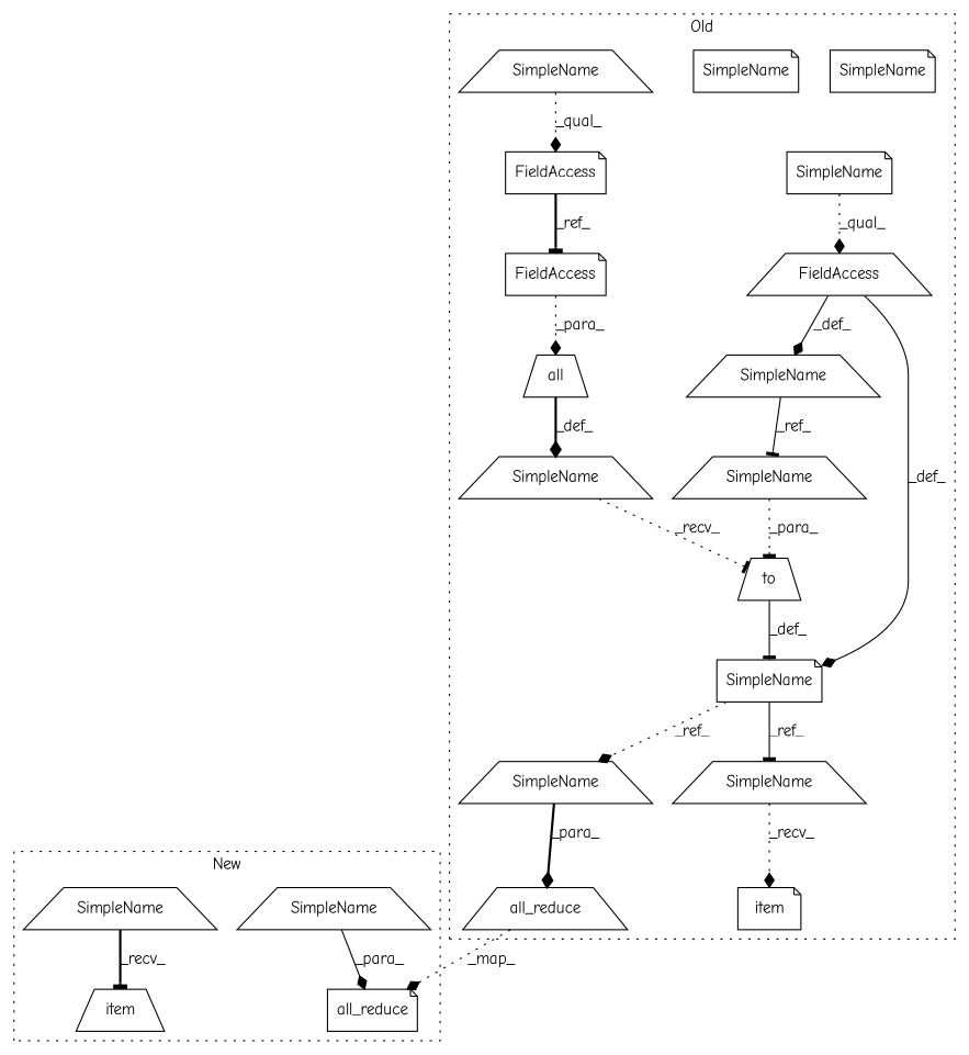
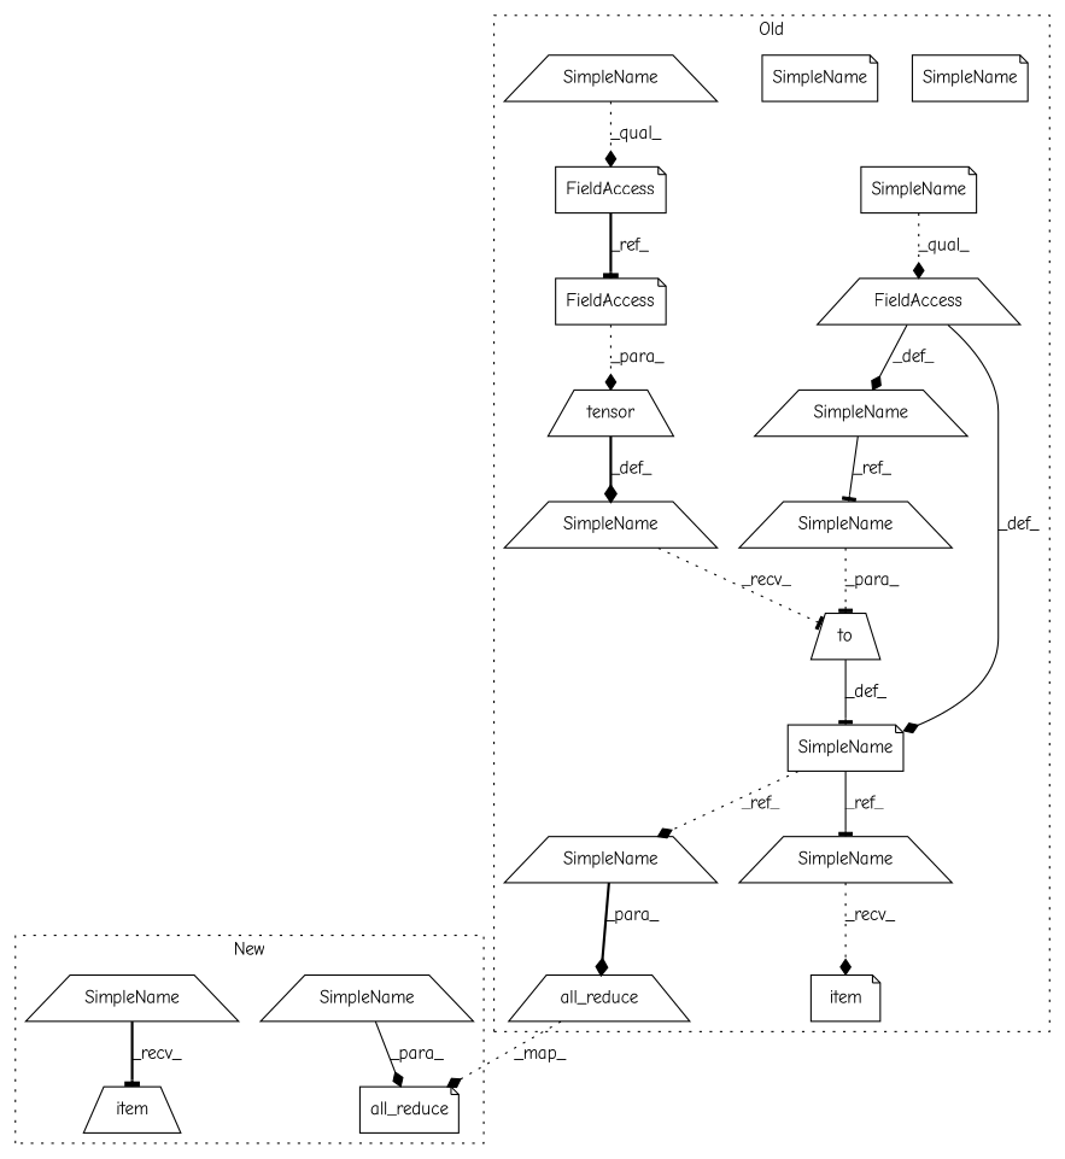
  digraph {
    fontname="Comic Neue"
    node [a=42 l=6 s=713 shape=trapezium fontname="Comic Neue"]
    edge [style=dotted arrowhead=diamond fontname="Comic Neue"]
    n1 [a=32 l="11,1" label=all_reduce s="1686,1740"]
    n2 [l=12 label=SimpleName s=1522 shape=note]
    n3 [a=32 label=item s=1829 shape=note]
    n4 [a=22 l=18 label=FieldAccess]
    n5 [l=11 label=SimpleName shape=note]
    n6 [a=32 l="3,1" label=to s="1567,1576"]
    n7 [label=SimpleName l="" s=""]
    n8 [label=SimpleName s=706]
-   n9 [a=32 l="7,1" label=all s="1541,1565"]
+   n9 [a=32 l="7,1" label=tensor s="1541,1565"]
    n10 [a=22 l=17 label=FieldAccess s=1390 shape=note]
    n11 [l=4 label=SimpleName s=1390 shape=note]
    n12 [l=12 label=SimpleName s=1697]
    n13 [l=12 label=SimpleName s=1816]
    n14 [a=22 l=17 label=FieldAccess s=1548 shape=note]
    n15 [label=SimpleName s=1570]
    n16 [l=11 label=SimpleName shape=note]
    n17 [l=4 label=SimpleName s=1390]
    n18 [a=32 l="11,1" label=all_reduce s="1517,1575" shape=note]
    n19 [a=32 label=item s=1674]
    n20 [l=16 label=SimpleName s=1657]
    n21 [l=16 label=SimpleName s=1528]
    subgraph cluster_1 {
      label=Old
      style=dotted
      n1
      n2
      n3
      n4
      n5
      n6
      n7
      n8
      n9
      n10
      n11
      n12
      n13
      n14
      n15
      n16
      n17
    }
    subgraph cluster_2 {
      label=New
      style=dotted
      n18
      n19
      n20
      n21
    }
    n1 -> n18 [label=_map_]
    n2 -> n12 [label=_ref_]
    n2 -> n13 [label=_ref_ style=solid arrowhead=tee]
    n4 -> n2 [label=_def_ style=solid]
    n4 -> n8 [label=_def_ style=solid]
    n6 -> n2 [label=_def_ style=solid arrowhead=tee]
    n7 -> n6 [label=_recv_ arrowhead=tee]
    n8 -> n15 [label=_ref_ style=solid arrowhead=tee]
    n9 -> n7 [label=_def_ style=bold]
    n10 -> n14 [label=_ref_ style=bold arrowhead=tee]
    n12 -> n1 [label=_para_ style=bold]
    n13 -> n3 [label=_recv_]
    n14 -> n9 [label=_para_]
    n15 -> n6 [label=_para_ arrowhead=tee]
    n16 -> n4 [label=_qual_]
    n17 -> n10 [label=_qual_]
    n20 -> n19 [label=_recv_ style=bold arrowhead=tee]
    n21 -> n18 [label=_para_ style=solid]
  }
